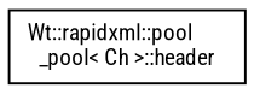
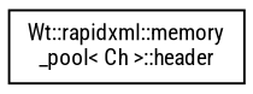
  digraph {
    rankdir=LR
    fontname="Roboto Condensed"
-   n1 [color=black fillcolor=white fontname="Roboto Condensed" fontsize=10 height=0.2 label="Wt::rapidxml::pool\l_pool\< Ch \>::header" shape=record style=filled width=0.4]
+   n1 [color=black fillcolor=white fontname="Roboto Condensed" fontsize=10 height=0.2 label="Wt::rapidxml::memory\l_pool\< Ch \>::header" shape=record style=filled width=0.4]
  }
